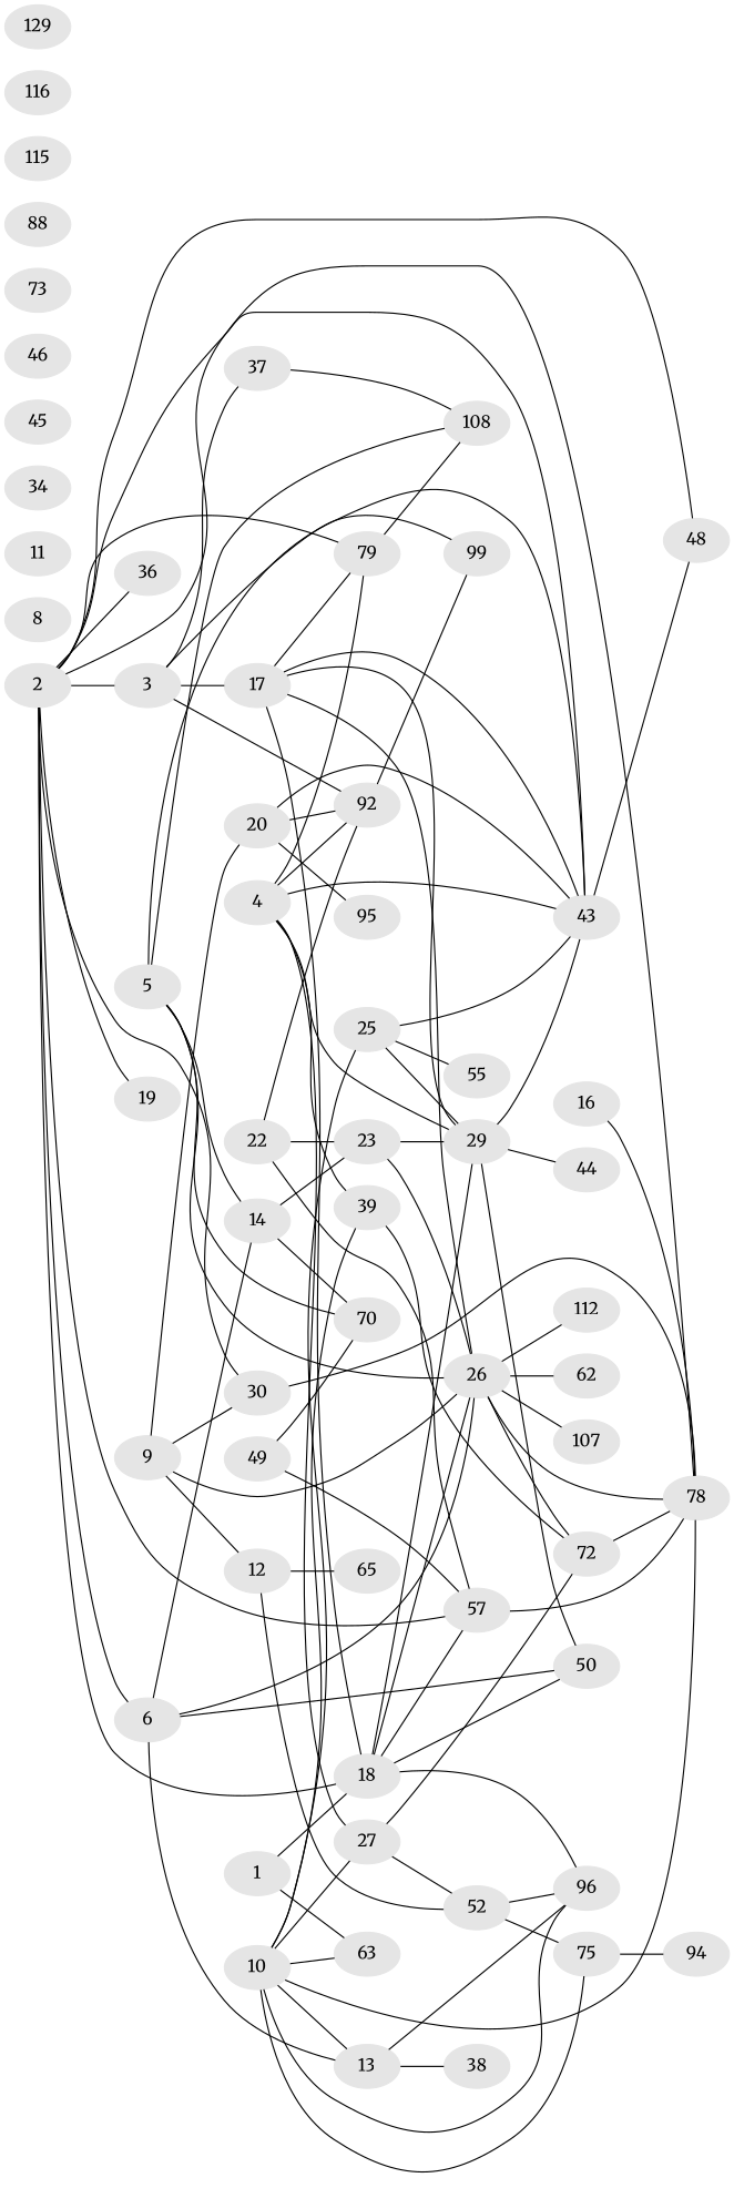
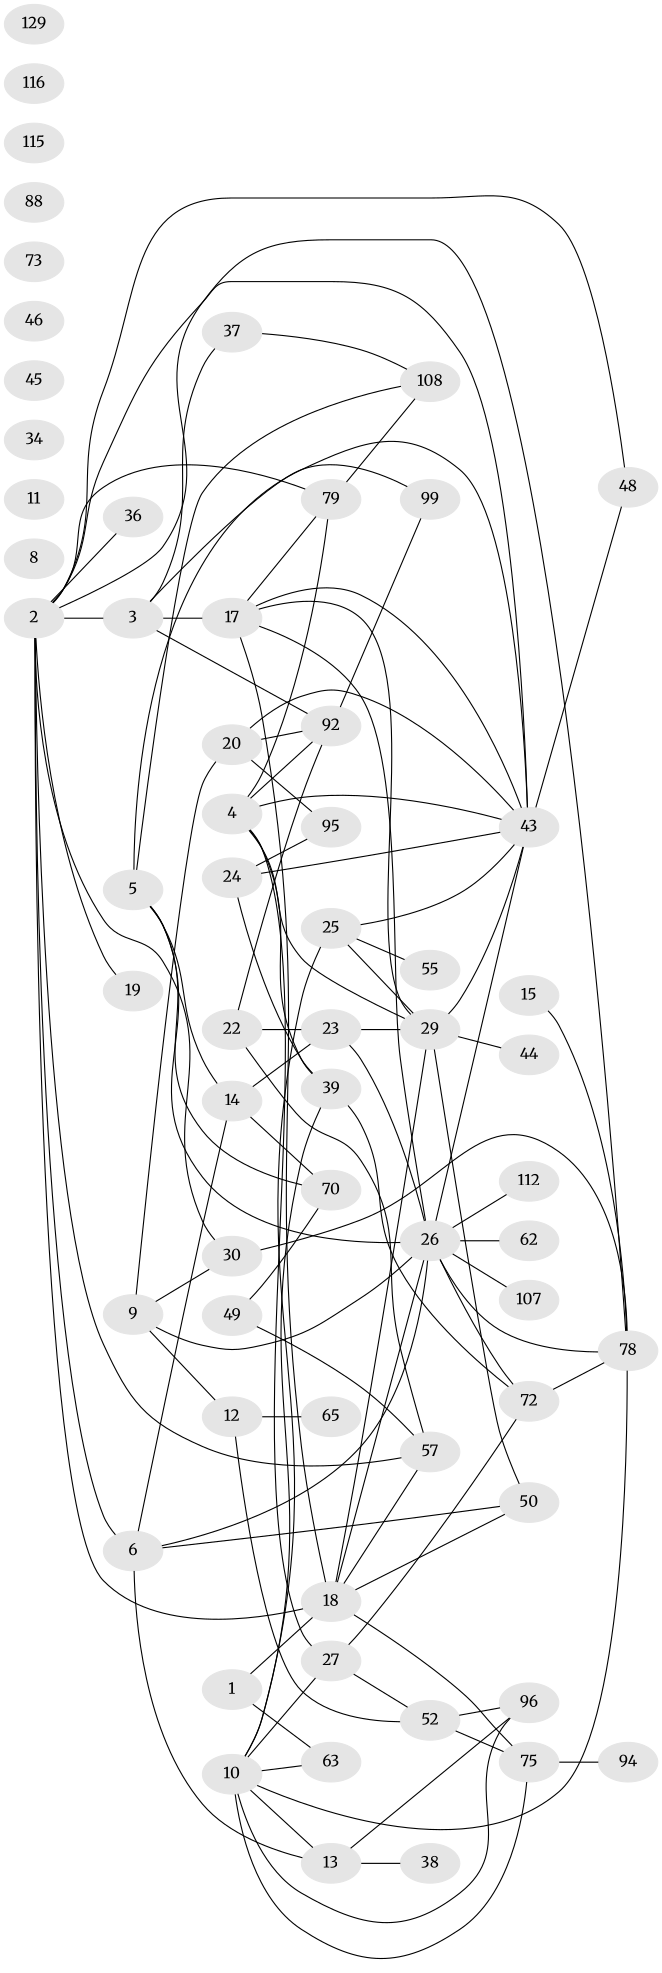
  graph {
    fontname=Merriweather
    rankdir=LR
    node [color=gray90 fontname=Merriweather style=filled]
    edge [fontname=Merriweather]
    1 [super="+16+42+89"]
    18 [super="+86+133"]
    63 [super="+76"]
    57 [super="+64+113"]
    29 [super="+137+110+47"]
    26 [super="+28+90"]
    50
    96 [super="+106"]
    2 [super="+35+102"]
    3 [super="+7+87+33"]
    6 [super="+85"]
    19 [super="+53"]
    30 [super="+69"]
    43 [super="+56"]
    48
    78 [super="+88"]
    79
    36 [super="+68"]
    17 [super="+20"]
    37
    92 [super="+126"]
    99
    14 [super="+97+118"]
    13 [super="+111"]
    9 [super="+122+84+66"]
    12 [super="+138"]
    n27 [label=20 super="+100"]
    108 [super="+139+145"]
    4 [super="+41"]
    27 [super="+77"]
    39 [super="+40"]
    52
    72 [super="+101"]
    44
    5 [super="+71"]
    70
    23 [super="+54"]
    62
    107
    112
    38
    8
    65
    95 [super="+125"]
    10 [super="+83+60+117+32"]
    25 [super="+51"]
    75 [super="+93"]
    55
    94
    11
-   15 [super="+31" label=16]
+   15 [super="+31"]
    22 [super="+58+59"]
+   24
    34
    45
    46
    49 [super="+109"]
    73
    n59 [label=88]
    115
    116
    129
    1 -- 18
    1 -- 63
    18 -- 57 [weight=2]
    18 -- 29
    18 -- 26
    18 -- 50
-   18 -- 96
-   57 -- 78
+   18 -- 75
    29 -- 50
    29 -- 43 [weight=2]
    29 -- 44
+   26 -- 43 [weight=2]
    26 -- 78
    26 -- 72
    26 -- 62
    26 -- 107
    26 -- 112
    2 -- 18
    2 -- 57
    2 -- 3
    2 -- 6
    2 -- 19
    2 -- 30
    2 -- 43
    2 -- 48
    2 -- 78
    2 -- 79
    2 -- 36
    3 -- 17
    3 -- 37
    3 -- 92
    3 -- 99
    6 -- 26
    6 -- 50
    6 -- 14
    6 -- 13
    30 -- 78
    43 -- 48
    79 -- 108 [weight=2]
    17 -- 18 [weight=2]
    17 -- 29
    17 -- 26
    17 -- 43
    17 -- 79
    37 -- 108
    92 -- 99
    14 -- 70
    14 -- 23
    13 -- 96
    13 -- 38
    9 -- 26
    9 -- 30
    9 -- 12
    9 -- n27
    12 -- 52
    12 -- 65
    n27 -- 43
    n27 -- 92
    n27 -- 95
    4 -- 29
    4 -- 43
    4 -- 79
    4 -- 92
    4 -- 27
    4 -- 39
    27 -- 52
    27 -- 72
    39 -- 72
    52 -- 96
    52 -- 75
    72 -- 78
    5 -- 26
    5 -- 43
    5 -- 14
    5 -- 108
    5 -- 70
    23 -- 29 [weight=3]
    23 -- 26
    10 -- 63
    10 -- 96
    10 -- 78
    10 -- 13
    10 -- 27
    10 -- 39
    10 -- 25
    10 -- 75
    25 -- 29
    25 -- 43
    25 -- 55
    75 -- 94
    15 -- 78
    22 -- 57
    22 -- 92
    22 -- 23
+   24 -- 43
+   24 -- 39
+   24 -- 95
    49 -- 57
    49 -- 70
  }
